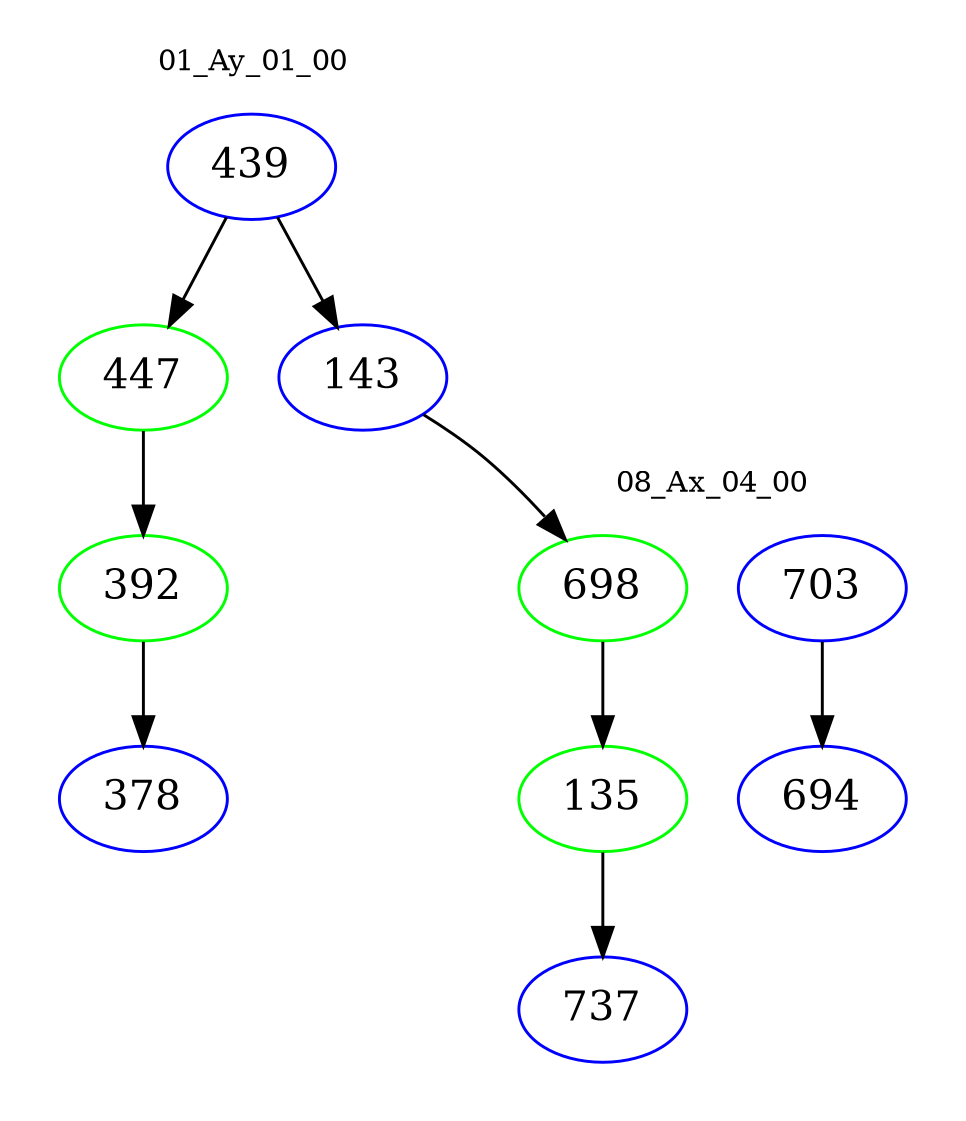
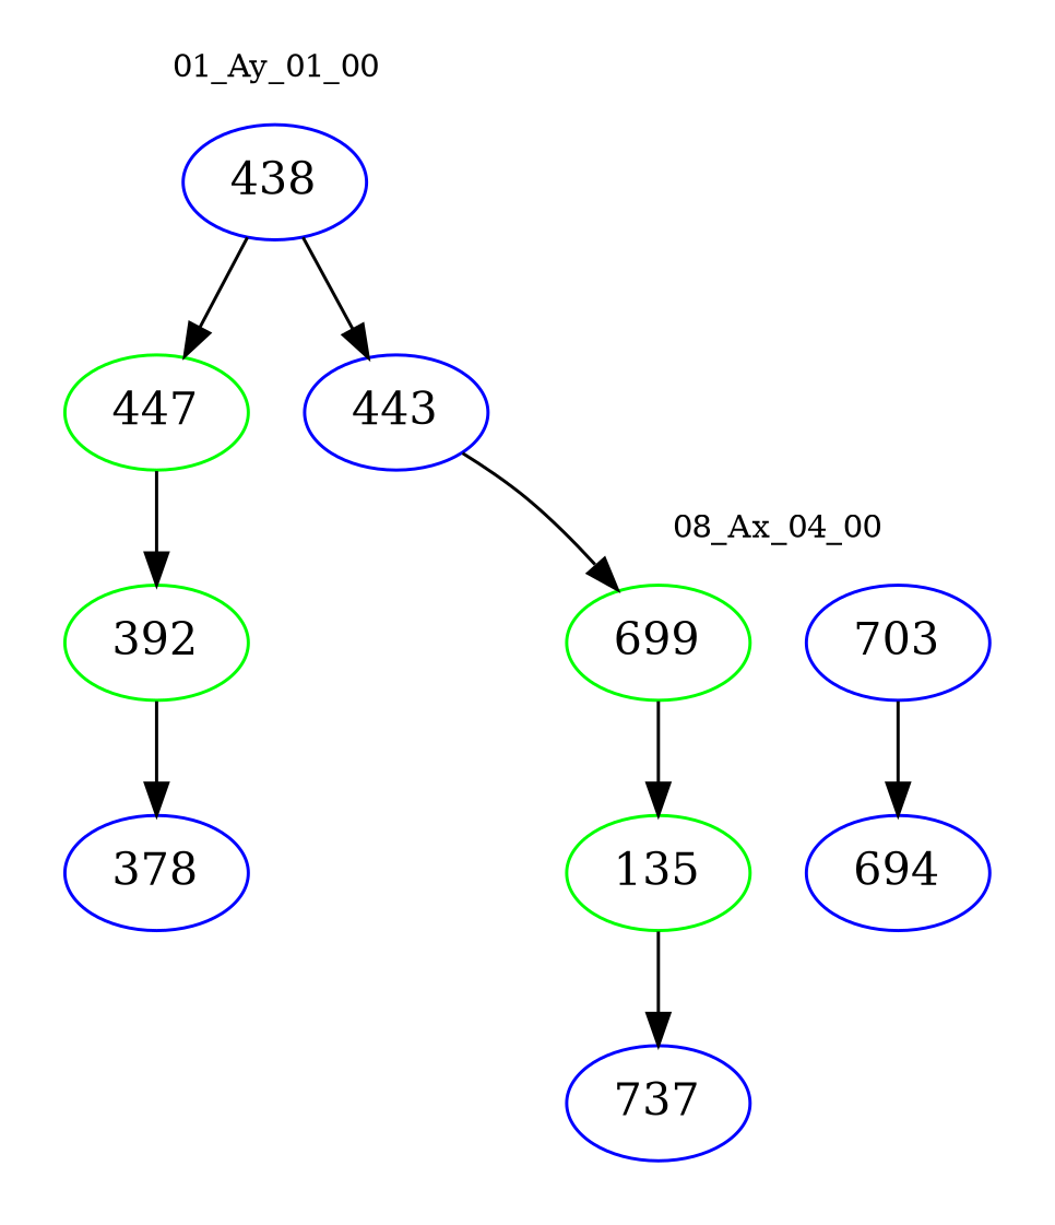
  digraph {
    fontname="DejaVu Serif"
    node [color=blue fontname="DejaVu Serif"]
    edge [color=black fontname="DejaVu Serif"]
-   n1 [label=439]
+   n1 [label=438]
    n2 [color=green label=447]
-   n3 [label=143]
+   n3 [label=443]
    n4 [color=green label=392]
    n5 [label=378]
    n6 [label=703]
    n7 [label=694]
-   n8 [color=green label=698]
+   n8 [color=green label=699]
    n9 [color=green label=135]
    n10 [label=737]
    subgraph cluster_1 {
      color=white
      fontsize=10
      label="01_Ay_01_00"
      n1
      n2
      n3
      n4
      n5
    }
    subgraph cluster_2 {
      color=white
      fontsize=10
      label="08_Ax_04_00"
      n6
      n7
      n8
      n9
      n10
    }
    n1 -> n2
    n1 -> n3
    n2 -> n4
    n3 -> n8
    n4 -> n5
    n6 -> n7
    n8 -> n9
    n9 -> n10
  }
